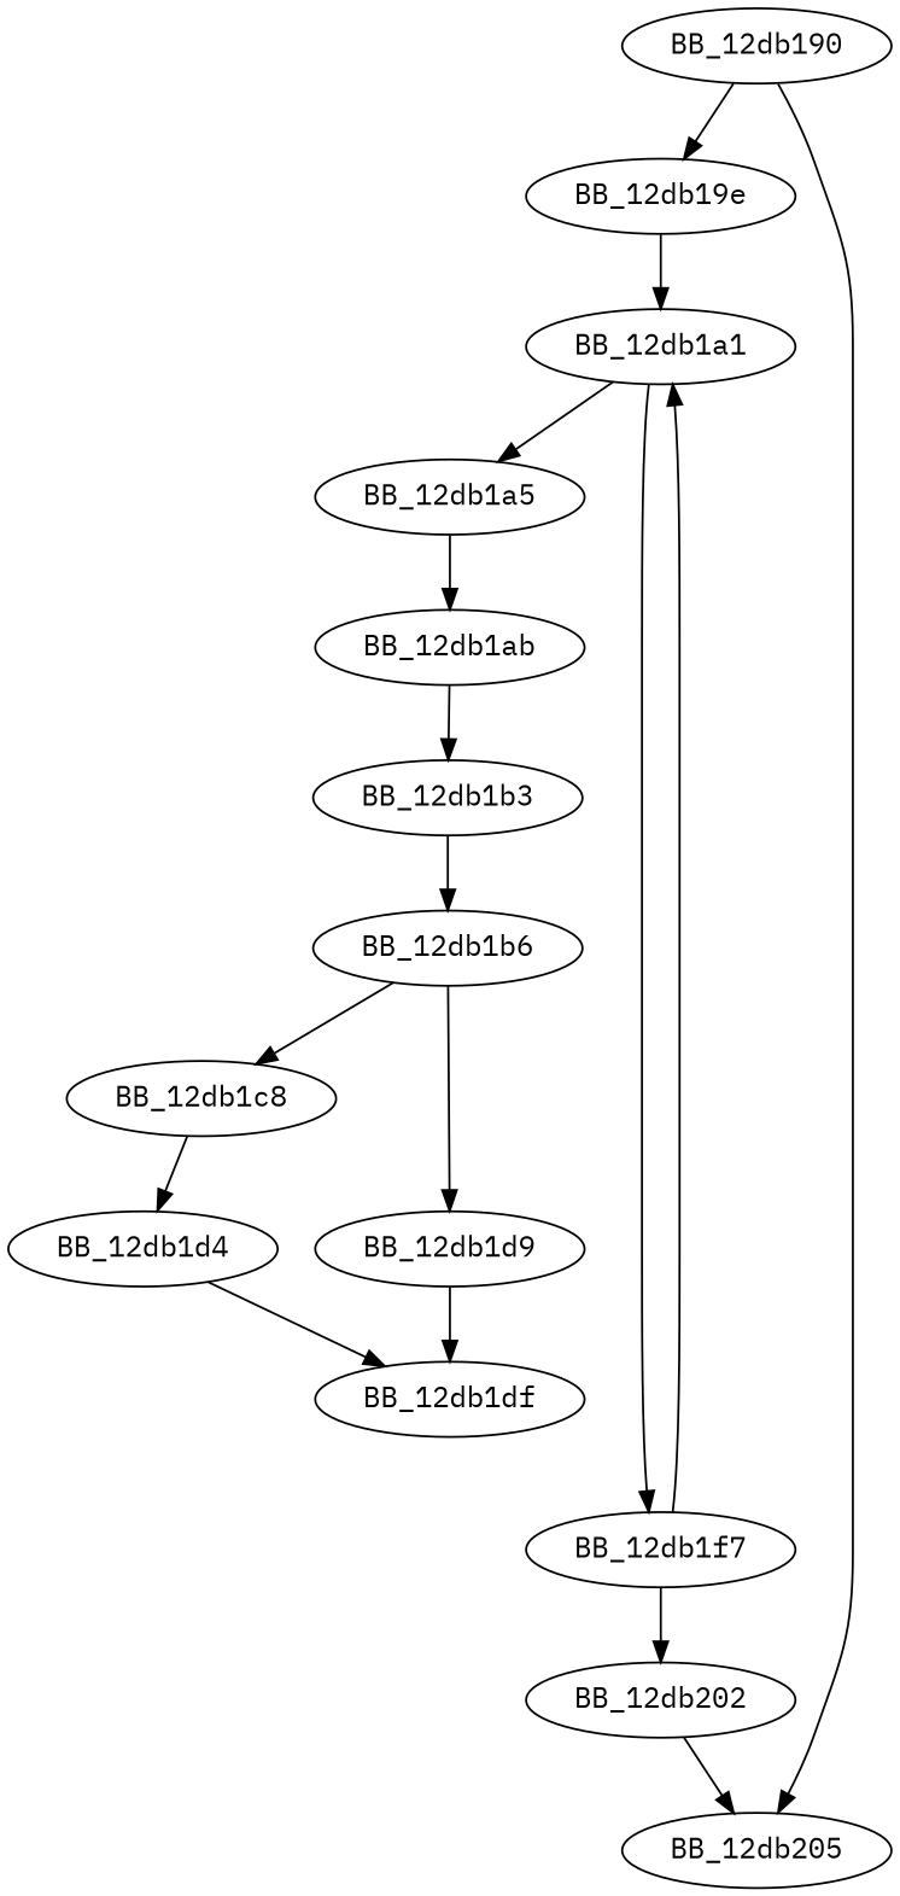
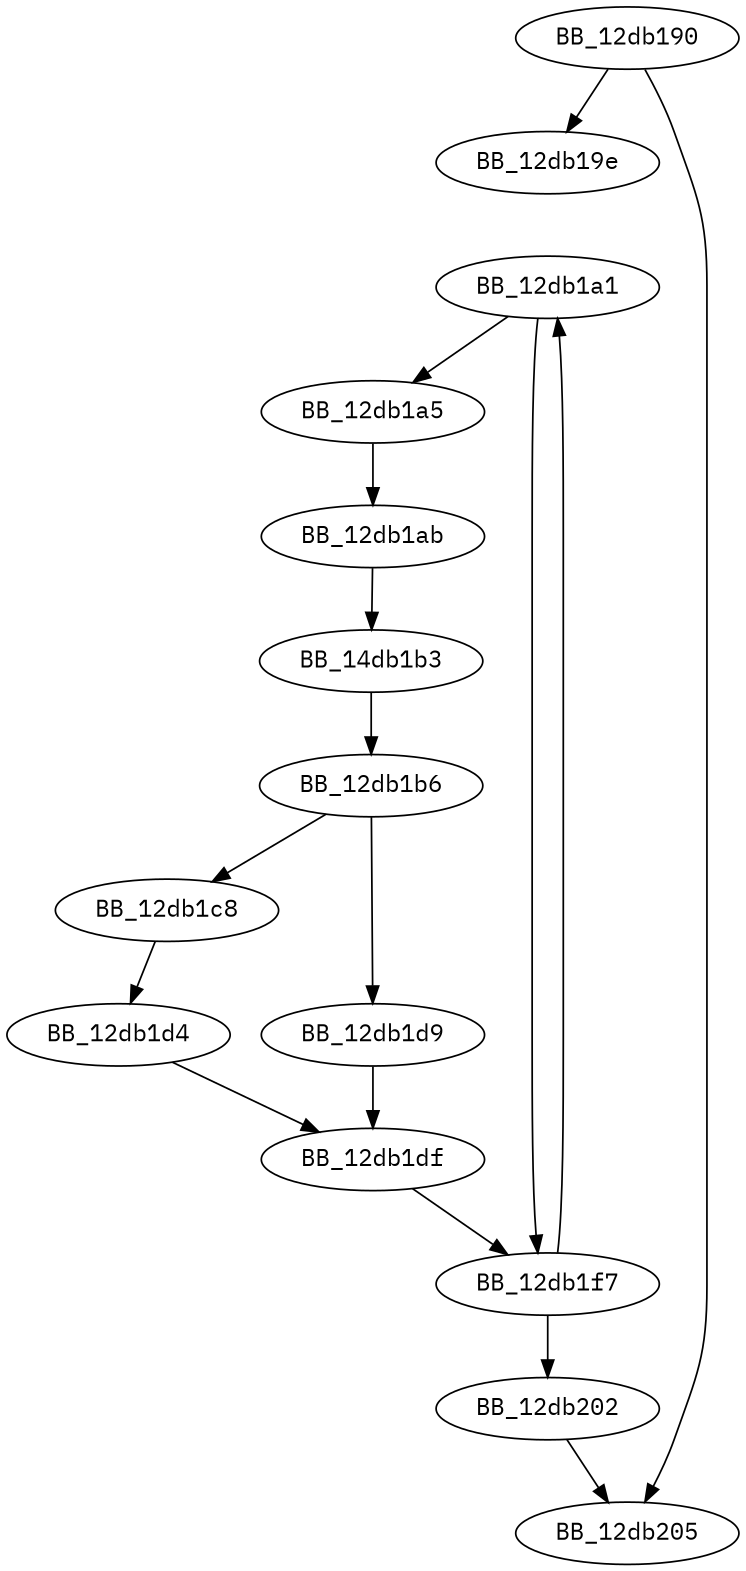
  digraph {
    fontname="IBM Plex Mono"
    node [fontname="IBM Plex Mono"]
    edge [fontname="IBM Plex Mono"]
    BB_12db190
    BB_12db19e
    BB_12db205
    BB_12db1a1
    BB_12db1a5
    BB_12db1f7
    BB_12db1ab
    BB_12db202
-   BB_12db1b3
+   BB_12db1b3 [label=BB_14db1b3]
    BB_12db1b6
    BB_12db1c8
    BB_12db1d9
    BB_12db1d4
    BB_12db1df
    BB_12db190 -> BB_12db19e
    BB_12db190 -> BB_12db205
-   BB_12db19e -> BB_12db1a1
    BB_12db1a1 -> BB_12db1a5
    BB_12db1a1 -> BB_12db1f7
    BB_12db1a5 -> BB_12db1ab
    BB_12db1f7 -> BB_12db1a1
    BB_12db1f7 -> BB_12db202
    BB_12db1ab -> BB_12db1b3
    BB_12db202 -> BB_12db205
    BB_12db1b3 -> BB_12db1b6
    BB_12db1b6 -> BB_12db1c8
    BB_12db1b6 -> BB_12db1d9
    BB_12db1c8 -> BB_12db1d4
    BB_12db1d9 -> BB_12db1df
    BB_12db1d4 -> BB_12db1df
+   BB_12db1df -> BB_12db1f7
  }
